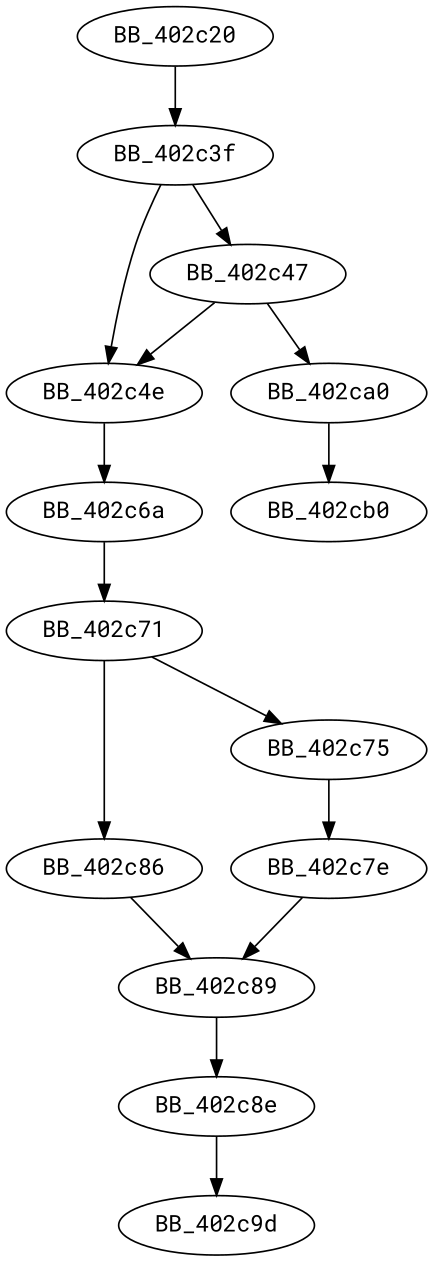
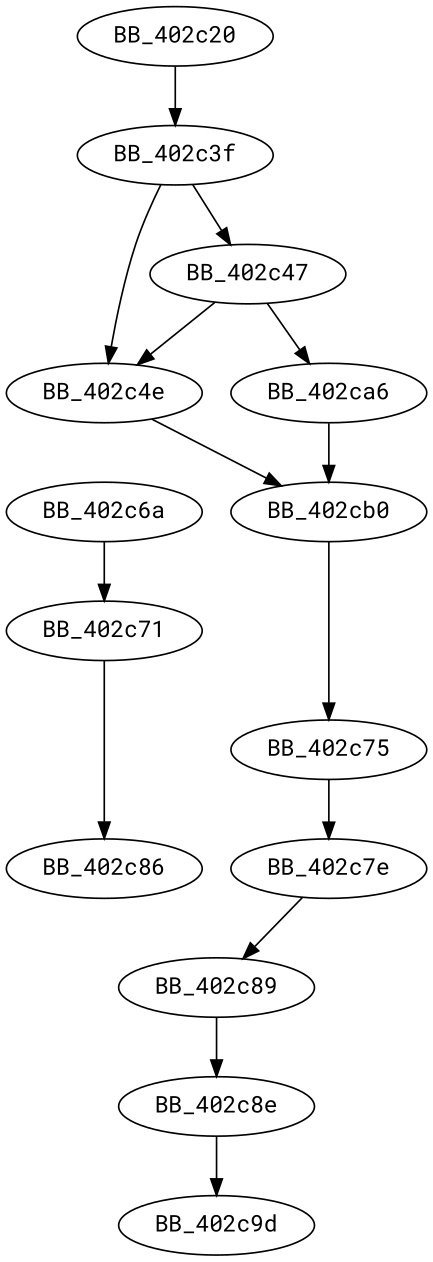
  digraph {
    fontname="Roboto Mono"
    node [fontname="Roboto Mono"]
    edge [fontname="Roboto Mono"]
    BB_402c20
    BB_402c3f
    BB_402c47
    BB_402c4e
-   BB_402ca6 [label=BB_402ca0]
+   BB_402ca6
    BB_402c6a
    BB_402cb0
    BB_402c71
    BB_402c75
    BB_402c86
    BB_402c7e
    BB_402c89
    BB_402c8e
    BB_402c9d
    BB_402c20 -> BB_402c3f
    BB_402c3f -> BB_402c47
    BB_402c3f -> BB_402c4e
    BB_402c47 -> BB_402c4e
    BB_402c47 -> BB_402ca6
-   BB_402c4e -> BB_402c6a
+   BB_402c4e -> BB_402cb0
    BB_402ca6 -> BB_402cb0
    BB_402c6a -> BB_402c71
-   BB_402c71 -> BB_402c75
+   BB_402cb0 -> BB_402c75
    BB_402c71 -> BB_402c86
    BB_402c75 -> BB_402c7e
-   BB_402c86 -> BB_402c89
    BB_402c7e -> BB_402c89
    BB_402c89 -> BB_402c8e
    BB_402c8e -> BB_402c9d
  }
